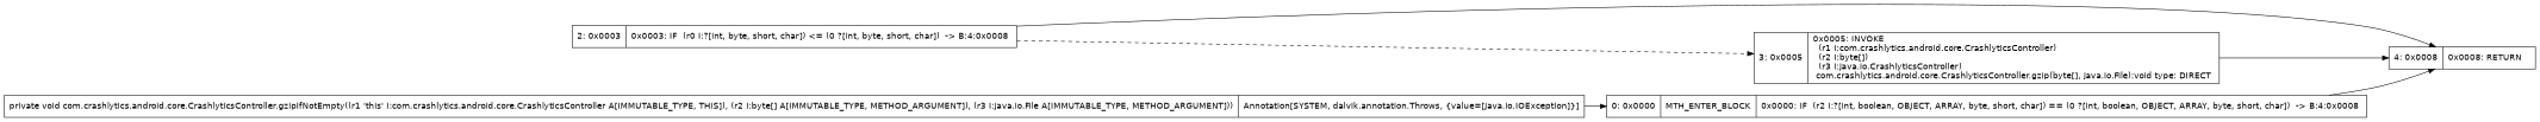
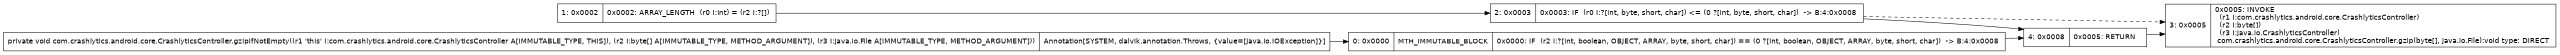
  digraph {
    fontname="DejaVu Sans"
    rankdir=LR
    node [fontname="DejaVu Sans" shape=record]
    edge [fontname="DejaVu Sans"]
-   n1 [label="{0\:\ 0x0000|MTH_ENTER_BLOCK\l|0x0000: IF  (r2 I:?[int, boolean, OBJECT, ARRAY, byte, short, char]) == (0 ?[int, boolean, OBJECT, ARRAY, byte, short, char])  \-\> B:4:0x0008 \l}"]
-   n2 [label="{4\:\ 0x0008|0x0008: RETURN   \l}"]
+   n1 [label="{0\:\ 0x0000|MTH_IMMUTABLE_BLOCK\l|0x0000: IF  (r2 I:?[int, boolean, OBJECT, ARRAY, byte, short, char]) == (0 ?[int, boolean, OBJECT, ARRAY, byte, short, char])  \-\> B:4:0x0008 \l}"]
+   n2 [label="{4\:\ 0x0008|0x0005: RETURN   \l}"]
+   n3 [label="{1\:\ 0x0002|0x0002: ARRAY_LENGTH  (r0 I:int) = (r2 I:?[]) \l}"]
    n4 [label="{2\:\ 0x0003|0x0003: IF  (r0 I:?[int, byte, short, char]) \<= (0 ?[int, byte, short, char])  \-\> B:4:0x0008 \l}"]
    n5 [label="{3\:\ 0x0005|0x0005: INVOKE  \l  (r1 I:com.crashlytics.android.core.CrashlyticsController)\l  (r2 I:byte[])\l  (r3 I:java.io.CrashlyticsController)\l com.crashlytics.android.core.CrashlyticsController.gzip(byte[], java.io.File):void type: DIRECT \l}"]
    n6 [label="{private void com.crashlytics.android.core.CrashlyticsController.gzipIfNotEmpty((r1 'this' I:com.crashlytics.android.core.CrashlyticsController A[IMMUTABLE_TYPE, THIS]), (r2 I:byte[] A[IMMUTABLE_TYPE, METHOD_ARGUMENT]), (r3 I:java.io.File A[IMMUTABLE_TYPE, METHOD_ARGUMENT]))  | Annotation[SYSTEM, dalvik.annotation.Throws, \{value=[java.io.IOException]\}]\l}"]
    n1 -> n2
+   n3 -> n4
    n4 -> n2
    n4 -> n5 [style=dashed]
-   n5 -> n2
+   n2 -> n5
    n6 -> n1
  }
